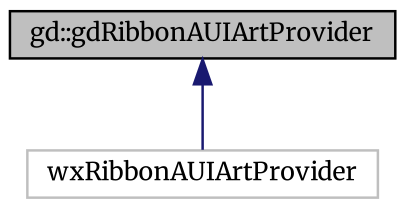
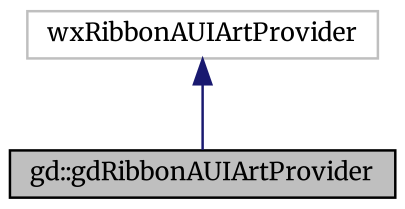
  digraph {
    fontname=Merriweather
    node [fontname=Merriweather fontsize=10 shape=record style=filled]
    n1 [color=black fillcolor=grey75 fontcolor=black height=0.2 label="gd::gdRibbonAUIArtProvider" width=0.4]
    n2 [color=grey75 fillcolor=white height=0.2 label=wxRibbonAUIArtProvider width=0.4]
-   n1 -> n2 [color=midnightblue dir=back fontname=Merriweather fontsize=10 labelfontname=Helvetica labelfontsize=10 style=solid]
+   n2 -> n1 [color=midnightblue dir=back fontname=Merriweather fontsize=10 labelfontname=Helvetica labelfontsize=10 style=solid]
  }
